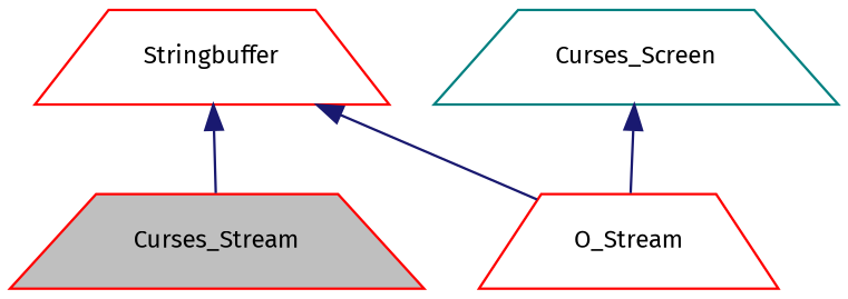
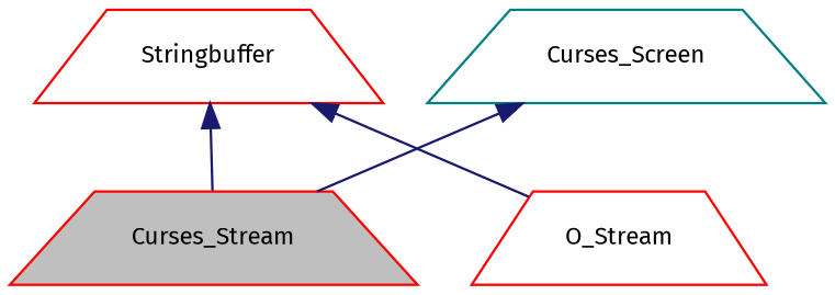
  digraph {
    fontname="Fira Sans"
    node [color=red fontname="Fira Sans" fontsize=10 shape=trapezium]
    edge [color=midnightblue dir=back fontname="Fira Sans" fontsize=10 labelfontname=FreeSans labelfontsize=10 style=solid]
    n1 [fillcolor=grey75 fontcolor=black height=0.2 label=Curses_Stream style=filled width=0.4]
    n2 [height=0.2 label=O_Stream width=0.4]
    n3 [height=0.2 label=Stringbuffer width=0.4]
    n4 [color=teal height=0.2 label=Curses_Screen width=0.4]
    n3 -> n1
    n3 -> n2
-   n4 -> n2
+   n4 -> n1
  }
